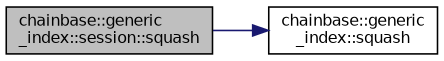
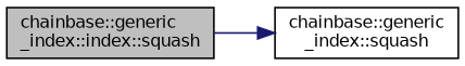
  digraph {
    rankdir=LR
    fontname="DejaVu Sans"
    node [color=black fontname="DejaVu Sans" fontsize=10 shape=record style=filled]
-   n1 [fillcolor=grey75 fontcolor=black height=0.2 label="chainbase::generic\l_index::session::squash" width=0.4]
+   n1 [fillcolor=grey75 fontcolor=black height=0.2 label="chainbase::generic\l_index::index::squash" width=0.4]
    n2 [fillcolor=white height=0.2 label="chainbase::generic\l_index::squash" width=0.4]
    n1 -> n2 [color=midnightblue fontname="DejaVu Sans" fontsize=10 labelfontname=Helvetica labelfontsize=10 style=solid]
  }
